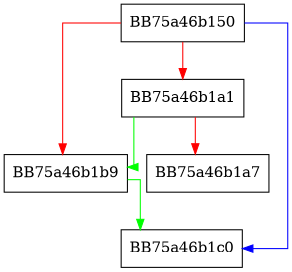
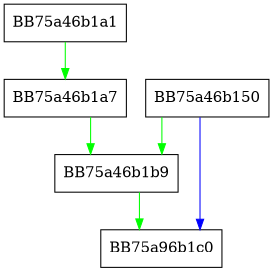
  digraph {
    splines=ortho
    node [shape=box]
    edge [color=green]
    BB75a46b150
    BB75a46b1b9
    BB75a46b1a1
-   BB75a46b1c0
+   BB75a46b1c0 [label=BB75a96b1c0]
    BB75a46b1a7
-   BB75a46b150 -> BB75a46b1b9 [color=red]
-   BB75a46b150 -> BB75a46b1a1 [color=red]
+   BB75a46b150 -> BB75a46b1b9
    BB75a46b150 -> BB75a46b1c0 [color=blue]
    BB75a46b1b9 -> BB75a46b1c0
-   BB75a46b1a1 -> BB75a46b1b9
-   BB75a46b1a1 -> BB75a46b1a7 [color=red]
+   BB75a46b1a7 -> BB75a46b1b9
+   BB75a46b1a1 -> BB75a46b1a7
  }
